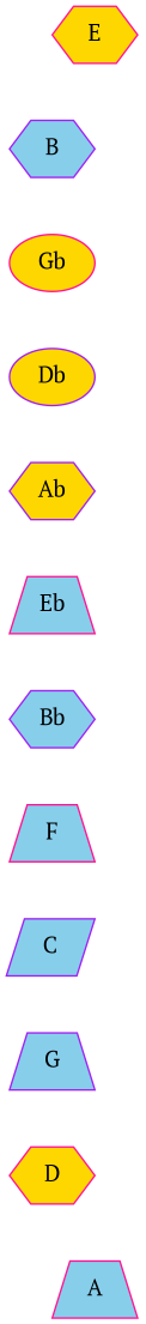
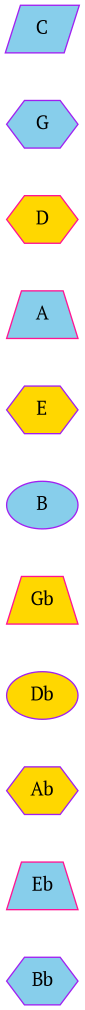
  graph {
    fontname="PT Serif"
    mindist=.1
    node [color=deeppink fillcolor=skyblue fontname="PT Serif" margin=0 shape=hexagon style=filled]
    edge [fontname="PT Serif" style=invis]
-   E [fillcolor=gold]
-   B [color=purple]
-   Gb [fillcolor=gold shape=ellipse]
+   E [color=purple fillcolor=gold]
+   B [color=purple shape=ellipse]
+   Gb [fillcolor=gold shape=trapezium]
    Db [color=purple fillcolor=gold shape=ellipse]
    Ab [color=purple fillcolor=gold]
    Eb [shape=trapezium]
    Bb [color=purple]
-   F [shape=trapezium]
    C [color=purple shape=parallelogram]
-   G [color=purple shape=trapezium]
+   G [color=purple]
    D [fillcolor=gold]
    A [shape=trapezium]
    subgraph sub_1 {
      E
      B
      Gb
      Db
      Ab
      Eb
      Bb
-     F
      C
      G
      D
      A
    }
    E -- B
    B -- Gb
    Gb -- Db
    Db -- Ab
    Ab -- Eb
    Eb -- Bb
-   Bb -- F
-   F -- C
    C -- G
    G -- D
    D -- A
    A -- E
  }
